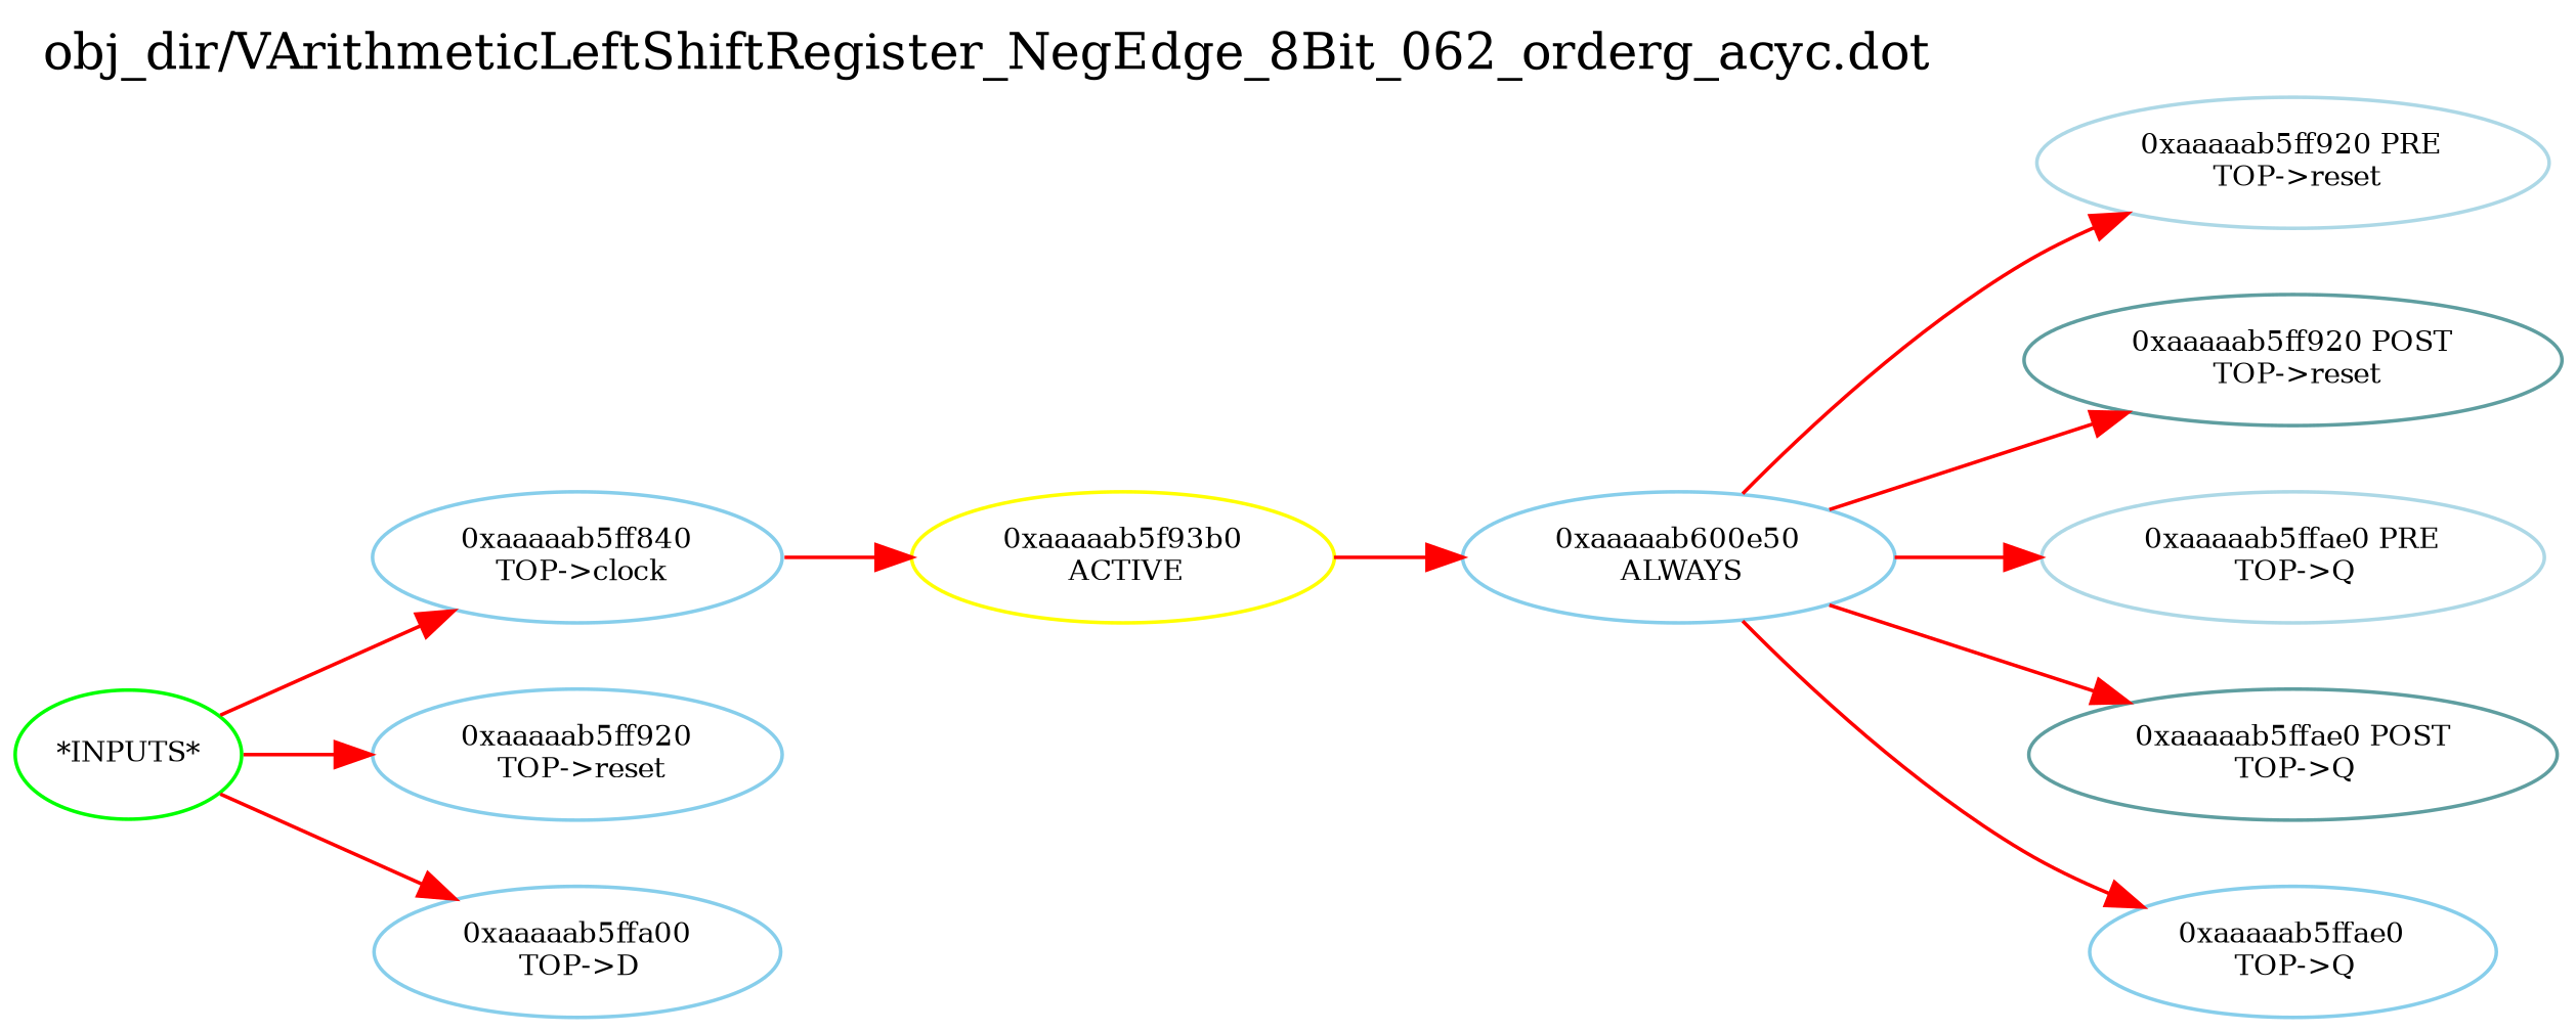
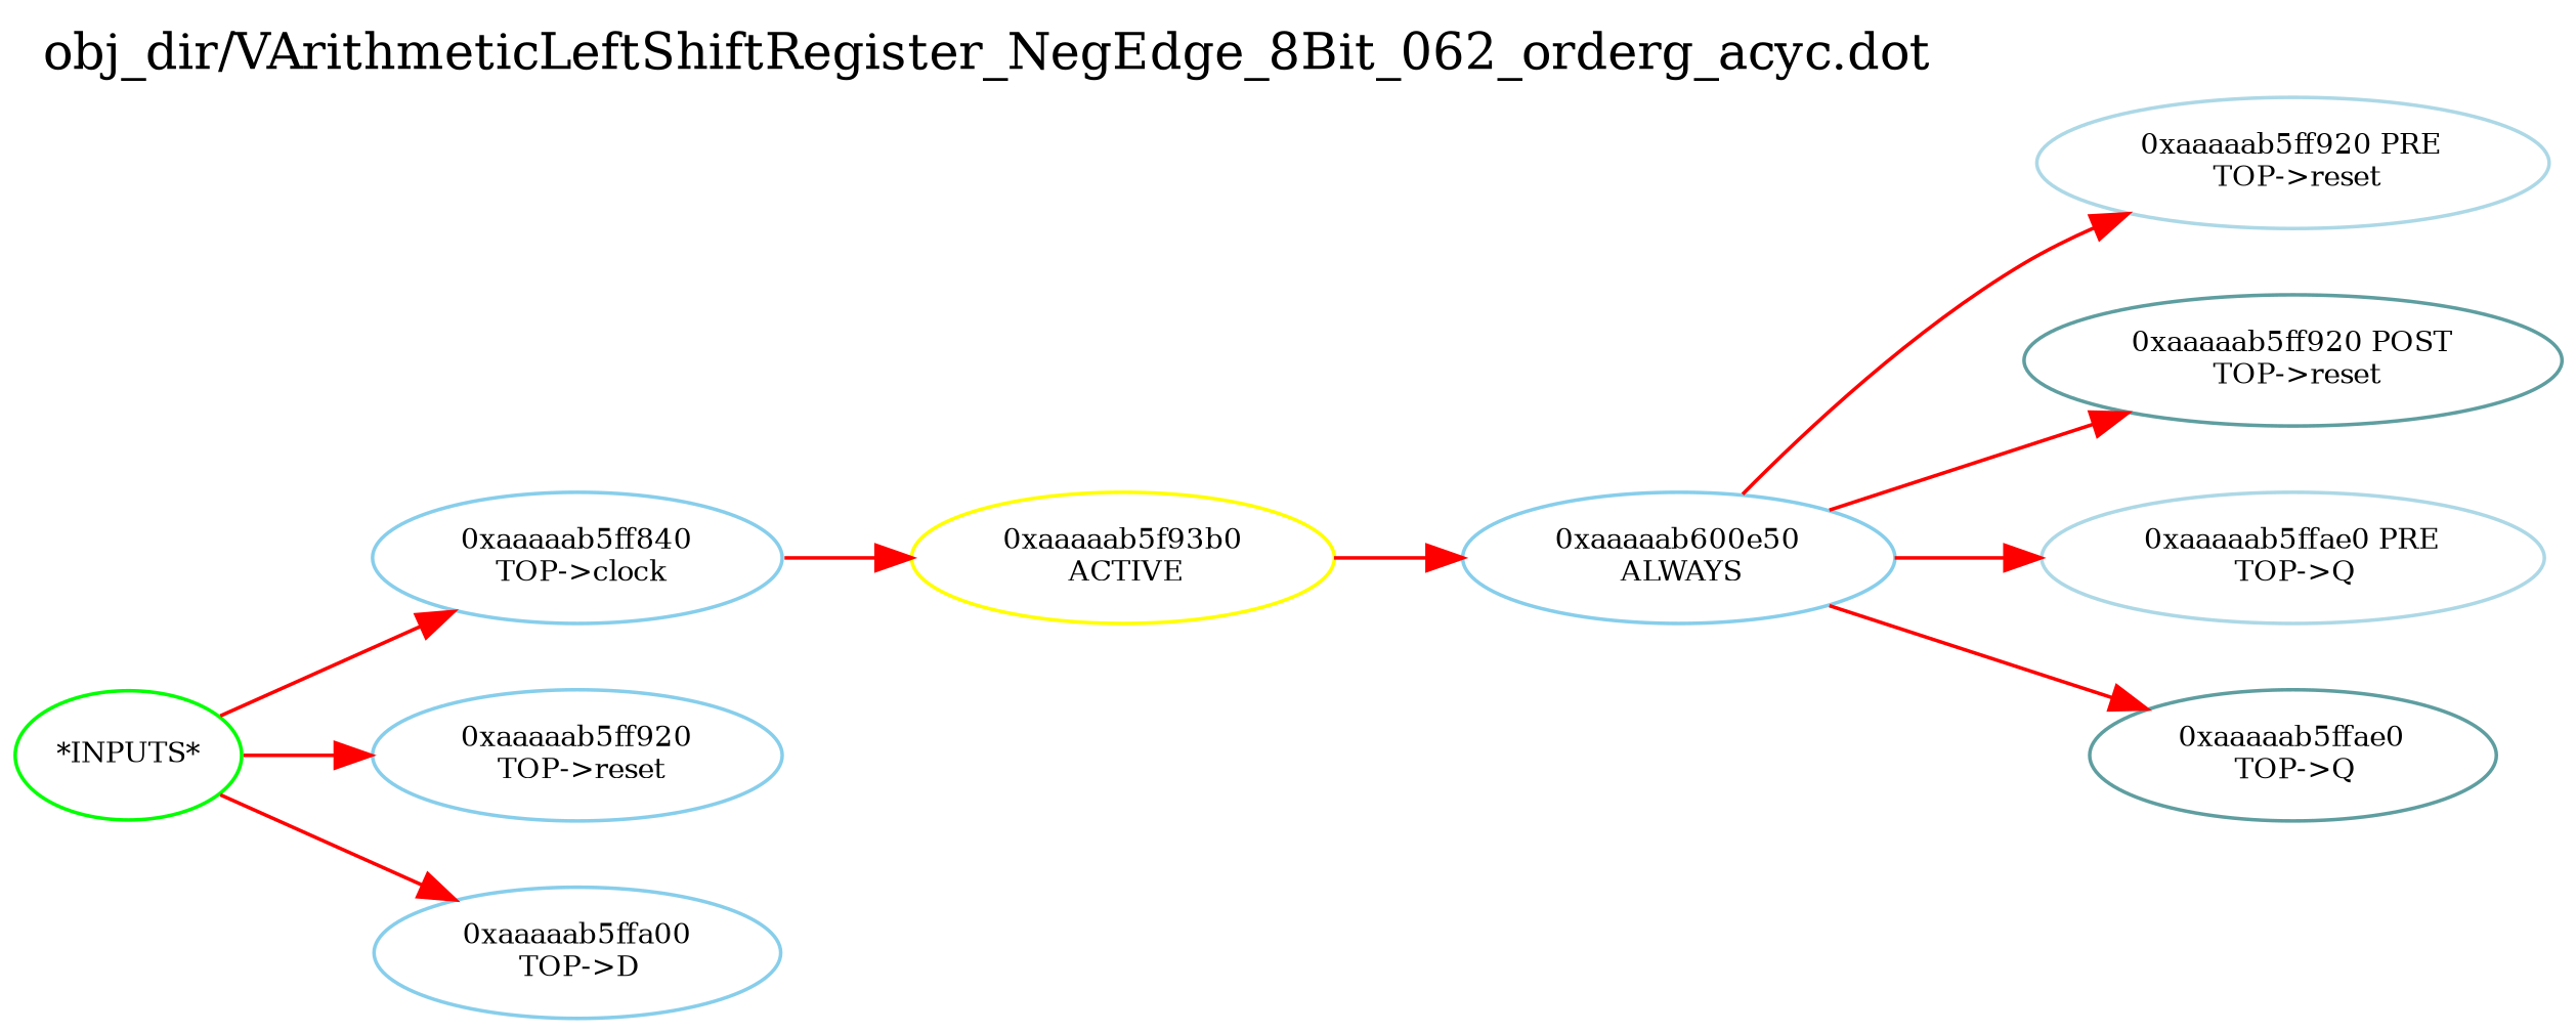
  digraph {
    label="obj_dir/VArithmeticLeftShiftRegister_NegEdge_8Bit_062_orderg_acyc.dot"
    labeljust=l
    labelloc=t
    rankdir=LR
    node [color=skyblue fontsize=8]
    edge [color=red fontsize=8 weight=32]
    n1 [color=green label="*INPUTS*"]
    n2 [label="0xaaaaab5ff840\n TOP->clock"]
    n3 [label="0xaaaaab5ff920\n TOP->reset"]
    n4 [label="0xaaaaab5ffa00\n TOP->D"]
    n5 [color=yellow label="0xaaaaab5f93b0\n ACTIVE"]
    n6 [label="0xaaaaab600e50\n ALWAYS"]
    n7 [color=lightblue label="0xaaaaab5ff920 PRE\n TOP->reset"]
    n8 [color=CadetBlue label="0xaaaaab5ff920 POST\n TOP->reset"]
    n9 [color=lightblue label="0xaaaaab5ffae0 PRE\n TOP->Q"]
-   n10 [color=CadetBlue label="0xaaaaab5ffae0 POST\n TOP->Q"]
-   n11 [label="0xaaaaab5ffae0\n TOP->Q"]
+   n11 [color=CadetBlue label="0xaaaaab5ffae0\n TOP->Q"]
    n1 -> n2 [weight=1]
    n1 -> n3 [weight=1]
    n1 -> n4 [weight=1]
    n2 -> n5 [weight=8]
    n5 -> n6
    n6 -> n7
    n6 -> n8 [weight=2]
    n6 -> n9
-   n6 -> n10 [weight=2]
    n6 -> n11
  }
